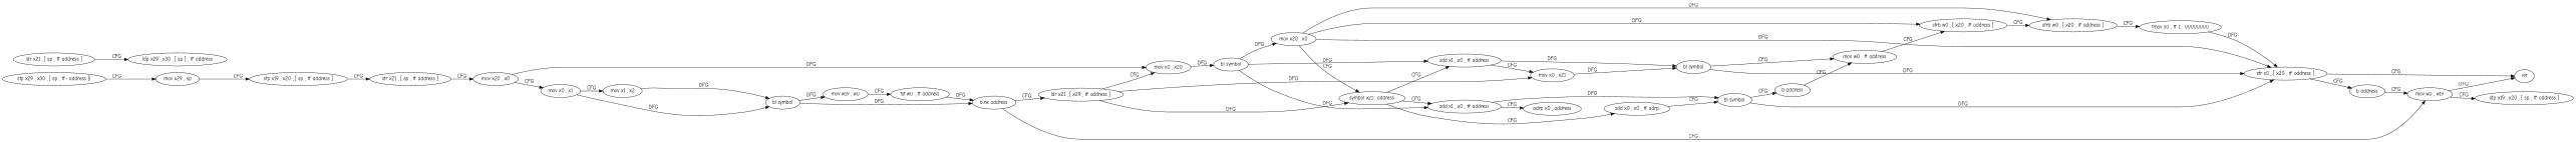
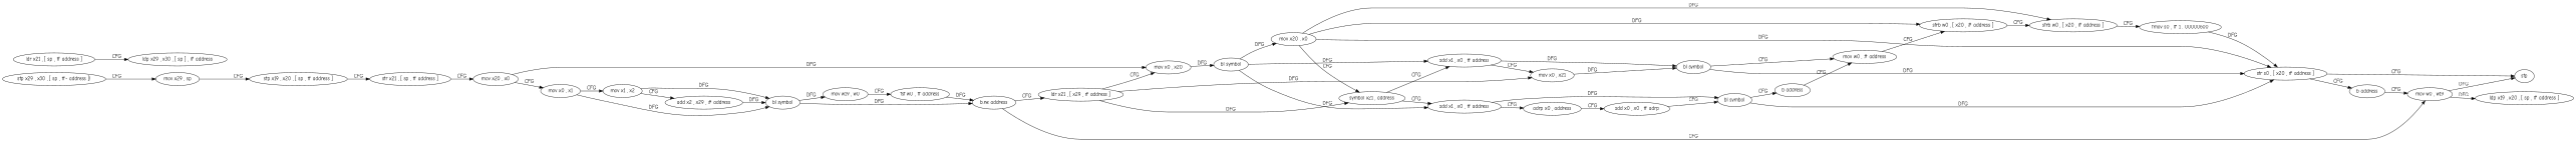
  digraph {
    fontname="Comic Neue"
    rankdir=LR
    node [fontname="Comic Neue"]
    edge [fontname="Comic Neue"]
    n1 [label="stp x29 , x30 , [ sp , #- address ]!"]
    n2 [label="mov x29 , sp"]
    n3 [label="stp x19 , x20 , [ sp , # address ]"]
    n4 [label="str x21 , [ sp , # address ]"]
    n5 [label="mov x20 , x0"]
    n6 [label="mov x0 , x1"]
    n7 [label="mov x0 , x20"]
    n8 [label="mov x1 , x2"]
    n9 [label="bl symbol"]
    n10 [label="bl symbol"]
+   n11 [label="add x2 , x29 , # address"]
    n12 [label="mov w19 , w0"]
    n13 [label="b.ne address"]
    n14 [label="tst w0 , # address"]
    n15 [label="mov w0 , w19"]
    n16 [label="ldr x21 , [ x29 , # address ]"]
    n17 [label="ldp x19 , x20 , [ sp , # address ]"]
-   n18 [label=ret]
+   n18 [label=stp]
    n19 [label="symbol x21 , address"]
    n20 [label="mov x0 , x21"]
    n21 [label="add x1 , x0 , # address"]
    n22 [label="add x1 , x0 , # address"]
    n23 [label="bl symbol"]
    n24 [label="mov x20 , x0"]
    n25 [label="strb w0 , [ x20 , # address ]"]
    n26 [label="strb w0 , [ x20 , # address ]"]
    n27 [label="str s0 , [ x20 , # address ]"]
    n28 [label="adrp x0 , address"]
    n29 [label="bl symbol"]
-   n30 [label="fmov s0 , # 1 . 00000000"]
+   n30 [label="fmov s0 , # 1 . 00000600"]
    n31 [label="b address"]
    n32 [label="add x0 , x0 , # adrp"]
    n33 [label="b address"]
    n34 [label="mov w0 , # address"]
    n35 [label="ldr x21 , [ sp , # address ]"]
    n36 [label="ldp x29 , x30 , [ sp ] , # address"]
    n1 -> n2 [label=CFG]
    n2 -> n3 [label=CFG]
    n3 -> n4 [label=CFG]
    n4 -> n5 [label=CFG]
    n5 -> n6 [label=CFG]
    n5 -> n7 [label=DFG]
    n6 -> n8 [label=CFG]
    n6 -> n9 [label=DFG]
    n7 -> n10 [label=DFG]
    n8 -> n9 [label=DFG]
+   n8 -> n11 [label=CFG]
    n9 -> n12 [label=DFG]
    n9 -> n13 [label=DFG]
    n10 -> n21 [label=DFG]
    n10 -> n22 [label=DFG]
    n10 -> n24 [label=DFG]
+   n11 -> n9 [label=DFG]
    n12 -> n14 [label=CFG]
    n13 -> n15 [label=CFG]
    n13 -> n16 [label=CFG]
    n14 -> n13 [label=DFG]
-   n15 -> n17 [label=CFG]
+   n15 -> n17 [label=DFG]
    n15 -> n18 [label=DFG]
    n16 -> n7 [label=CFG]
    n16 -> n19 [label=DFG]
    n16 -> n20 [label=DFG]
    n19 -> n21 [label=CFG]
    n19 -> n22 [label=CFG]
    n20 -> n23 [label=DFG]
    n21 -> n28 [label=CFG]
    n21 -> n29 [label=DFG]
    n22 -> n20 [label=CFG]
    n22 -> n23 [label=DFG]
    n23 -> n27 [label=DFG]
    n23 -> n34 [label=CFG]
    n24 -> n19 [label=CFG]
    n24 -> n25 [label=DFG]
    n24 -> n26 [label=DFG]
    n24 -> n27 [label=DFG]
    n25 -> n26 [label=CFG]
    n26 -> n30 [label=CFG]
    n27 -> n18 [label=CFG]
    n27 -> n31 [label=CFG]
-   n19 -> n32 [label=CFG]
+   n28 -> n32 [label=CFG]
    n29 -> n27 [label=DFG]
    n29 -> n33 [label=CFG]
    n30 -> n27 [label=DFG]
    n31 -> n15 [label=CFG]
    n32 -> n29 [label=CFG]
    n33 -> n34 [label=CFG]
    n34 -> n25 [label=CFG]
    n35 -> n36 [label=CFG]
  }
